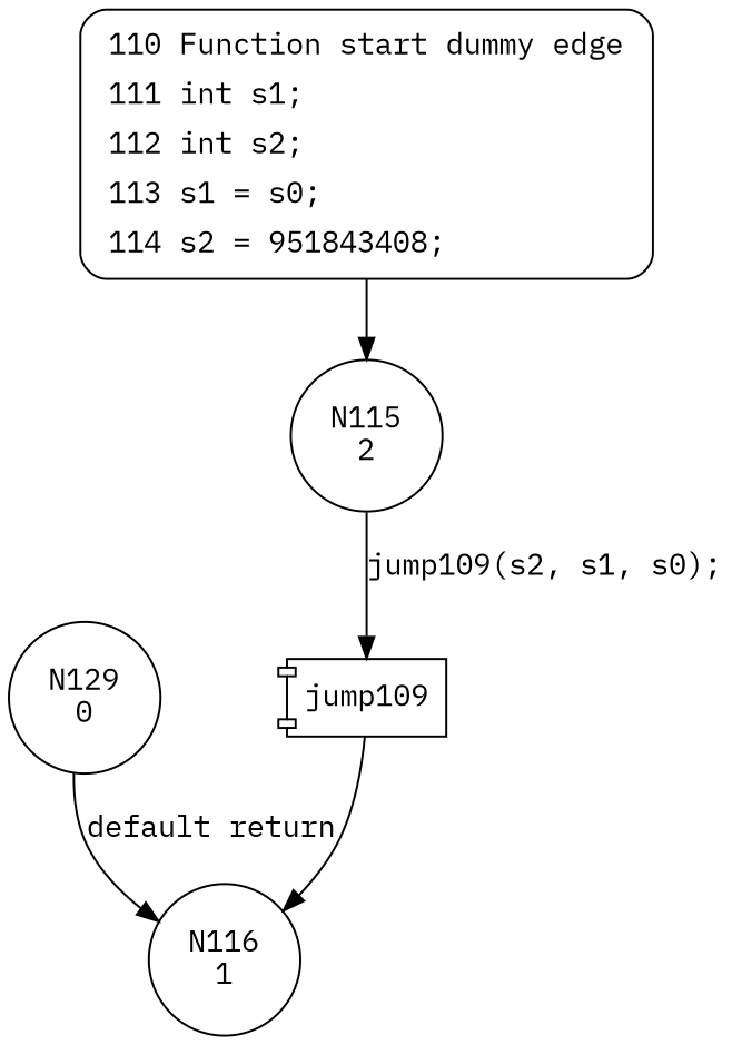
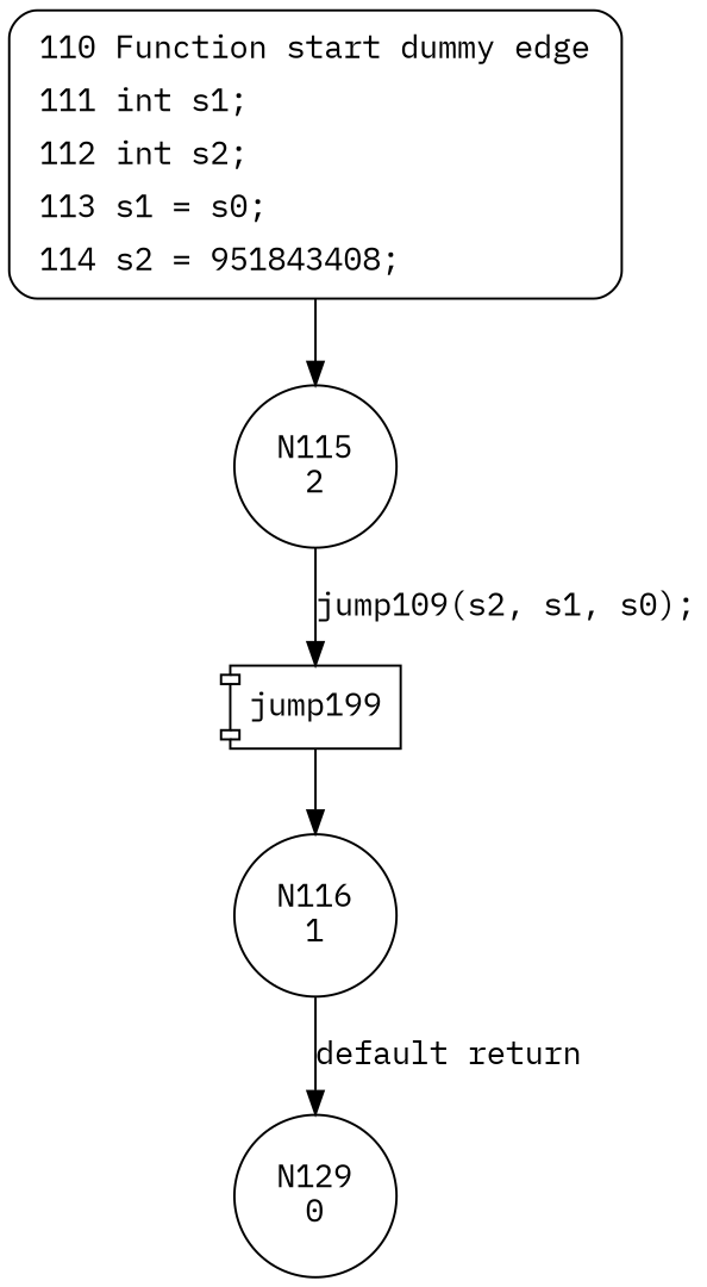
  digraph {
    fontname="IBM Plex Mono"
    node [fontname="IBM Plex Mono" shape=circle]
    edge [fontname="IBM Plex Mono"]
    n1 [label="N115\n2"]
-   n2 [label=jump109 shape=component]
+   n2 [label=jump199 shape=component]
    n3 [label="N116\n1"]
    n4 [label="N129\n0"]
    n5 [fillcolor=white label=<<table border="0" cellborder="0" cellpadding="3" bgcolor="white"><tr><td align="right">110</td><td align="left">Function start dummy edge</td></tr><tr><td align="right">111</td><td align="left">int s1;</td></tr><tr><td align="right">112</td><td align="left">int s2;</td></tr><tr><td align="right">113</td><td align="left">s1 = s0;</td></tr><tr><td align="right">114</td><td align="left">s2 = 951843408;</td></tr></table>> penwidth=1 shape=Mrecord style="filled,bold"]
    n1 -> n2 [label="jump109(s2, s1, s0);"]
    n2 -> n3
-   n4 -> n3 [label="default return"]
+   n3 -> n4 [label="default return"]
    n5 -> n1
  }
